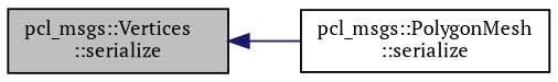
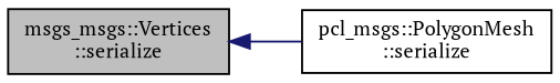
  digraph {
    rankdir=LR
    fontname="PT Serif"
    node [color=black fontname="PT Serif" fontsize=10 shape=record style=filled]
-   n1 [fillcolor=grey75 fontcolor=black height=0.2 label="pcl_msgs::Vertices\l::serialize" width=0.4]
+   n1 [fillcolor=grey75 fontcolor=black height=0.2 label="msgs_msgs::Vertices\l::serialize" width=0.4]
    n2 [fillcolor=white height=0.2 label="pcl_msgs::PolygonMesh\l::serialize" width=0.4]
    n1 -> n2 [color=midnightblue dir=back fontname="PT Serif" fontsize=10 labelfontname=Helvetica labelfontsize=10 style=solid]
  }
